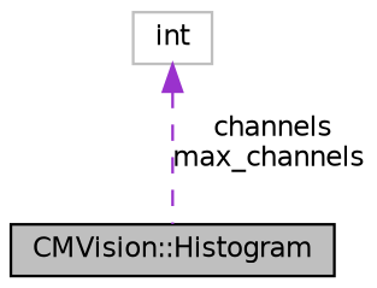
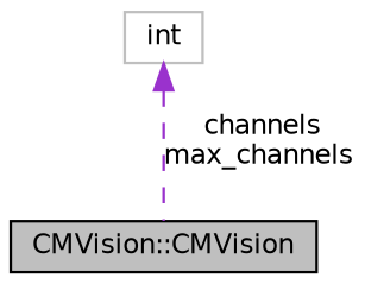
  digraph {
    node [fontname=Helvetica fontsize=10 shape=record style=filled]
-   n1 [color=black fillcolor=grey75 fontcolor=black height=0.2 label="CMVision::Histogram" width=0.4]
+   n1 [color=black fillcolor=grey75 fontcolor=black height=0.2 label="CMVision::CMVision" width=0.4]
    n2 [color=grey75 fillcolor=white height=0.2 label=int width=0.4]
    n2 -> n1 [color=darkorchid3 dir=back fontname=Helvetica fontsize=10 label=" channels\nmax_channels" labelfontname=Helvetica labelfontsize=10 style=dashed]
  }
